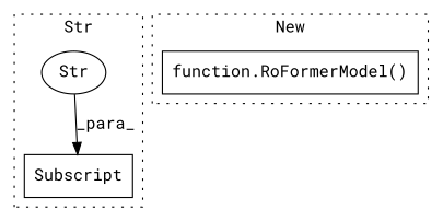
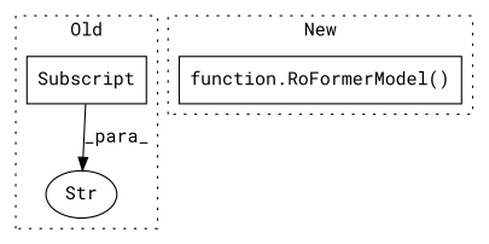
  digraph {
    fontname="Roboto Mono"
    node [shape=box fontname="Roboto Mono"]
    n1 [a=63 l="35,0" label=Subscript s="47037,0"]
    n2 [a=66 l=13 label=Str s=47058 shape=ellipse]
    n3 [a=75 l="14,1" label="function.RoFormerModel()" s="41015,41035"]
    subgraph cluster_1 {
-     label=Str
+     label=Old
      style=dotted
      n1
      n2
    }
    subgraph cluster_2 {
      label=New
      style=dotted
      n3
    }
-   n2 -> n1 [label=_para_ fontname="Roboto Mono"]
+   n1 -> n2 [label=_para_ fontname="Roboto Mono"]
  }
